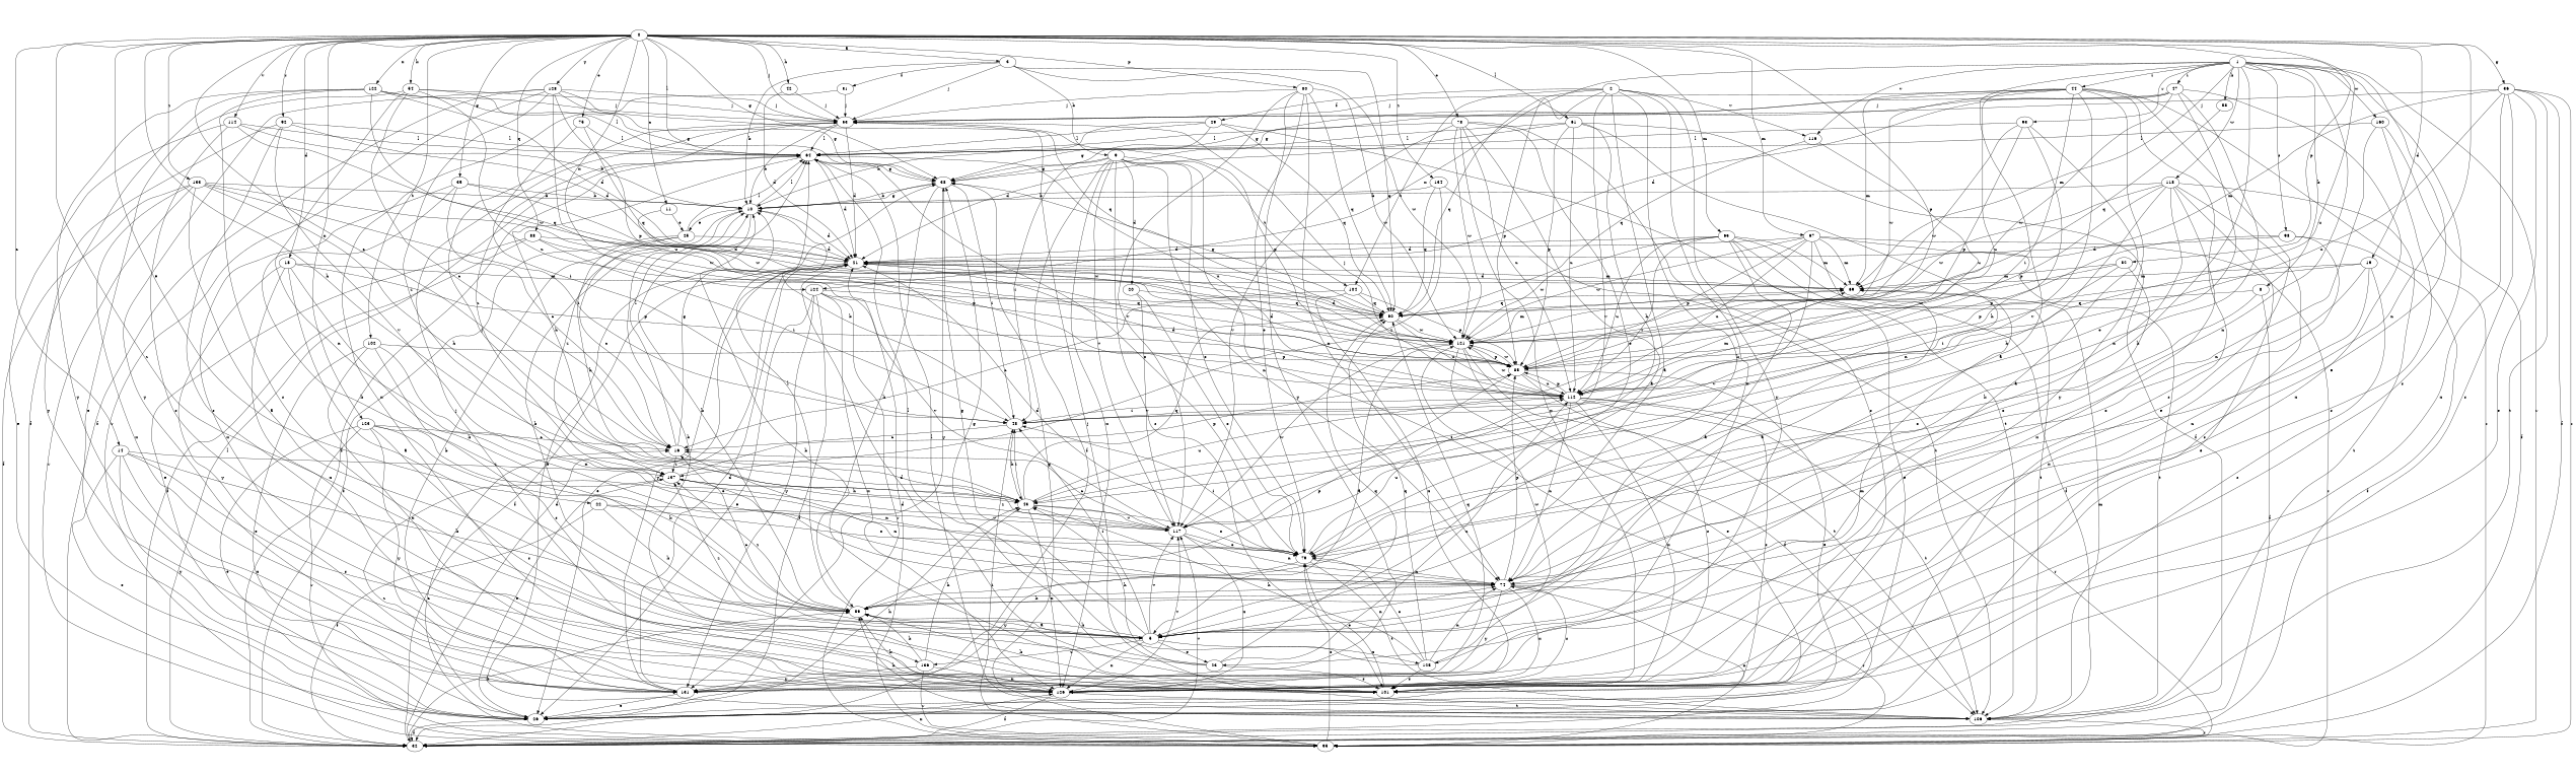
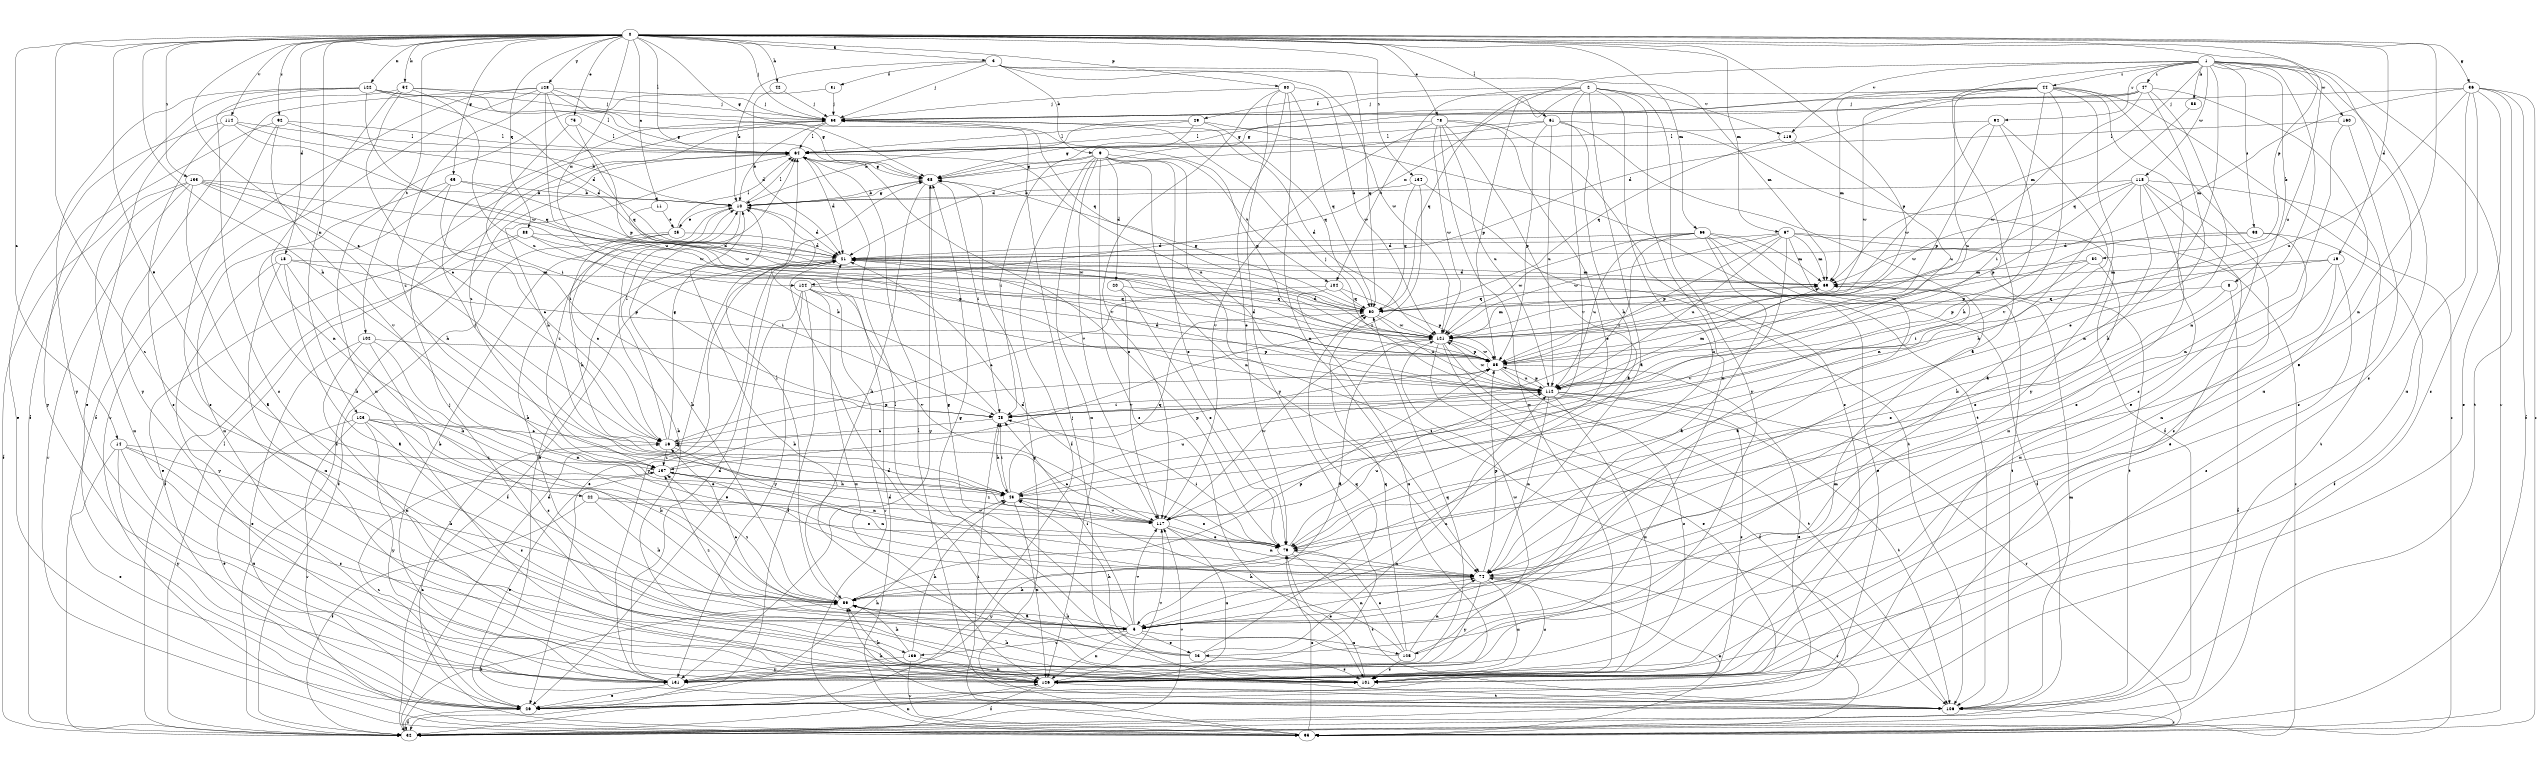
  strict digraph {
    0
    3
    11
    14
    16
    18
    19
    22
    35
    36
    38
    42
    43
    53
    54
    61
    64
    65
    67
    74
    75
    78
    80
    82
    85
    88
    92
    102
    112
    114
    122
    123
    124
    128
    133
    134
    136
    69
    90
    9
    10
    31
    121
    25
    59
    101
    131
    126
    137
    26
    5
    79
    117
    32
    95
    106
    48
    21
    1
    8
    23
    44
    47
    58
-   93
+   93 [label=94]
    98
    116
    118
    n69 [label=160]
    125
    2
    29
    104
    20
    0 -> 3 [label=a]
    0 -> 11 [label=c]
    0 -> 14 [label=c]
    0 -> 16 [label=c]
    0 -> 18 [label=d]
    0 -> 19 [label=d]
    0 -> 22 [label=e]
    0 -> 35 [label=g]
    0 -> 36 [label=g]
    0 -> 38 [label=g]
    0 -> 42 [label=h]
    0 -> 43 [label=h]
    0 -> 53 [label=j]
    0 -> 54 [label=k]
    0 -> 61 [label=l]
    0 -> 64 [label=l]
    0 -> 65 [label=m]
    0 -> 67 [label=m]
    0 -> 74 [label=n]
    0 -> 75 [label=o]
    0 -> 78 [label=o]
    0 -> 80 [label=p]
    0 -> 82 [label=p]
    0 -> 85 [label=p]
    0 -> 88 [label=q]
    0 -> 92 [label=r]
    0 -> 102 [label=t]
    0 -> 112 [label=u]
    0 -> 114 [label=v]
    0 -> 122 [label=x]
    0 -> 123 [label=x]
    0 -> 124 [label=x]
    0 -> 128 [label=y]
    0 -> 133 [label=z]
    0 -> 134 [label=z]
    0 -> 136 [label=z]
    3 -> 53 [label=j]
+   3 -> 69 [label=m]
    3 -> 90 [label=q]
    3 -> 9 [label=b]
    3 -> 10 [label=b]
    3 -> 31 [label=f]
    3 -> 121 [label=w]
    11 -> 121 [label=w]
    11 -> 25 [label=e]
    14 -> 59 [label=k]
    14 -> 101 [label=s]
    14 -> 131 [label=y]
    14 -> 126 [label=x]
    14 -> 137 [label=z]
    14 -> 26 [label=e]
    16 -> 38 [label=g]
    16 -> 64 [label=l]
    16 -> 74 [label=n]
+   16 -> 85 [label=p]
    16 -> 137 [label=z]
    18 -> 85 [label=p]
    18 -> 69 [label=m]
    18 -> 59 [label=k]
    18 -> 131 [label=y]
    18 -> 126 [label=x]
    18 -> 5 [label=a]
    19 -> 74 [label=n]
    19 -> 85 [label=p]
    19 -> 69 [label=m]
    19 -> 101 [label=s]
    19 -> 79 [label=o]
    22 -> 59 [label=k]
    22 -> 79 [label=o]
    22 -> 117 [label=v]
    22 -> 32 [label=f]
    35 -> 16 [label=c]
    35 -> 10 [label=b]
    35 -> 121 [label=w]
    35 -> 59 [label=k]
    35 -> 126 [label=x]
    36 -> 53 [label=j]
    36 -> 112 [label=u]
    36 -> 69 [label=m]
    36 -> 101 [label=s]
    36 -> 126 [label=x]
    36 -> 26 [label=e]
    36 -> 32 [label=f]
    36 -> 95 [label=r]
    36 -> 106 [label=t]
    38 -> 10 [label=b]
    38 -> 59 [label=k]
    38 -> 131 [label=y]
    38 -> 48 [label=i]
    42 -> 53 [label=j]
    42 -> 21 [label=d]
    43 -> 112 [label=u]
    43 -> 90 [label=q]
    43 -> 126 [label=x]
    43 -> 79 [label=o]
    43 -> 117 [label=v]
    43 -> 48 [label=i]
    53 -> 64 [label=l]
    53 -> 85 [label=p]
    53 -> 10 [label=b]
    53 -> 137 [label=z]
-   53 -> 21 [label=d]
+   53 -> 121 [label=d]
    54 -> 16 [label=c]
    54 -> 38 [label=g]
    54 -> 53 [label=j]
    54 -> 74 [label=n]
    54 -> 112 [label=u]
    54 -> 26 [label=e]
    61 -> 43 [label=h]
    61 -> 64 [label=l]
    61 -> 74 [label=n]
    61 -> 85 [label=p]
    61 -> 112 [label=u]
    61 -> 32 [label=f]
    61 -> 21 [label=d]
    64 -> 38 [label=g]
    64 -> 43 [label=h]
    64 -> 112 [label=u]
    64 -> 79 [label=o]
    64 -> 32 [label=f]
    64 -> 21 [label=d]
    65 -> 112 [label=u]
    65 -> 69 [label=m]
    65 -> 121 [label=w]
    65 -> 26 [label=e]
    65 -> 5 [label=a]
    65 -> 32 [label=f]
    65 -> 106 [label=t]
    65 -> 48 [label=i]
    65 -> 21 [label=d]
    67 -> 85 [label=p]
    67 -> 112 [label=u]
    67 -> 69 [label=m]
    67 -> 121 [label=w]
    67 -> 5 [label=a]
    67 -> 117 [label=v]
    67 -> 95 [label=r]
    67 -> 106 [label=t]
    67 -> 21 [label=d]
    74 -> 85 [label=p]
    74 -> 59 [label=k]
    74 -> 101 [label=s]
    74 -> 131 [label=y]
    74 -> 126 [label=x]
    74 -> 95 [label=r]
    75 -> 64 [label=l]
    75 -> 90 [label=q]
    75 -> 48 [label=i]
    78 -> 64 [label=l]
    78 -> 112 [label=u]
    78 -> 121 [label=w]
    78 -> 101 [label=s]
    78 -> 126 [label=x]
    78 -> 5 [label=a]
    78 -> 79 [label=o]
    78 -> 117 [label=v]
    80 -> 53 [label=j]
    80 -> 74 [label=n]
    80 -> 90 [label=q]
    80 -> 121 [label=w]
    80 -> 131 [label=y]
    80 -> 79 [label=o]
    80 -> 117 [label=v]
    82 -> 69 [label=m]
    82 -> 121 [label=w]
    82 -> 79 [label=o]
    82 -> 48 [label=i]
    85 -> 112 [label=u]
    85 -> 121 [label=w]
    85 -> 101 [label=s]
    85 -> 26 [label=e]
    85 -> 21 [label=d]
    88 -> 85 [label=p]
    88 -> 26 [label=e]
    88 -> 32 [label=f]
    88 -> 48 [label=i]
    88 -> 21 [label=d]
    92 -> 64 [label=l]
    92 -> 101 [label=s]
    92 -> 131 [label=y]
    92 -> 117 [label=v]
    92 -> 21 [label=d]
    102 -> 74 [label=n]
    102 -> 85 [label=p]
    102 -> 101 [label=s]
    102 -> 126 [label=x]
    102 -> 26 [label=e]
    112 -> 53 [label=j]
    112 -> 74 [label=n]
    112 -> 85 [label=p]
    112 -> 69 [label=m]
    112 -> 121 [label=w]
    112 -> 101 [label=s]
    112 -> 126 [label=x]
    112 -> 95 [label=r]
    112 -> 106 [label=t]
    112 -> 48 [label=i]
    112 -> 21 [label=d]
    114 -> 64 [label=l]
    114 -> 90 [label=q]
    114 -> 10 [label=b]
    114 -> 101 [label=s]
    114 -> 26 [label=e]
    122 -> 53 [label=j]
    122 -> 64 [label=l]
    122 -> 121 [label=w]
    122 -> 101 [label=s]
    122 -> 131 [label=y]
    122 -> 32 [label=f]
    122 -> 21 [label=d]
    123 -> 16 [label=c]
    123 -> 59 [label=k]
    123 -> 101 [label=s]
    123 -> 131 [label=y]
    123 -> 26 [label=e]
    123 -> 79 [label=o]
    123 -> 95 [label=r]
    124 -> 90 [label=q]
    124 -> 131 [label=y]
    124 -> 126 [label=x]
    124 -> 26 [label=e]
    124 -> 117 [label=v]
    124 -> 32 [label=f]
    124 -> 95 [label=r]
    128 -> 38 [label=g]
    128 -> 53 [label=j]
    128 -> 85 [label=p]
    128 -> 112 [label=u]
    128 -> 90 [label=q]
    128 -> 131 [label=y]
    128 -> 137 [label=z]
    128 -> 32 [label=f]
    128 -> 95 [label=r]
    133 -> 43 [label=h]
    133 -> 10 [label=b]
    133 -> 121 [label=w]
    133 -> 126 [label=x]
    133 -> 5 [label=a]
    133 -> 32 [label=f]
    133 -> 95 [label=r]
    133 -> 48 [label=i]
    134 -> 90 [label=q]
    134 -> 10 [label=b]
    134 -> 137 [label=z]
    134 -> 106 [label=t]
    136 -> 43 [label=h]
    136 -> 59 [label=k]
    136 -> 131 [label=y]
    136 -> 126 [label=x]
    136 -> 95 [label=r]
    69 -> 90 [label=q]
    69 -> 21 [label=d]
    90 -> 38 [label=g]
    90 -> 112 [label=u]
    90 -> 121 [label=w]
    9 -> 38 [label=g]
    9 -> 74 [label=n]
    9 -> 101 [label=s]
    9 -> 126 [label=x]
    9 -> 79 [label=o]
    9 -> 117 [label=v]
    9 -> 32 [label=f]
    9 -> 106 [label=t]
    9 -> 48 [label=i]
    9 -> 104 [label=t]
    9 -> 20 [label=d]
    10 -> 38 [label=g]
    10 -> 64 [label=l]
    10 -> 25 [label=e]
    10 -> 59 [label=k]
    10 -> 137 [label=z]
    10 -> 21 [label=d]
    31 -> 53 [label=j]
    31 -> 126 [label=x]
    121 -> 85 [label=p]
    121 -> 69 [label=m]
    121 -> 26 [label=e]
    121 -> 5 [label=a]
    121 -> 32 [label=f]
    121 -> 106 [label=t]
    121 -> 21 [label=d]
    25 -> 16 [label=c]
    25 -> 43 [label=h]
    25 -> 64 [label=l]
    25 -> 32 [label=f]
    25 -> 21 [label=d]
    59 -> 64 [label=l]
    59 -> 85 [label=p]
    59 -> 137 [label=z]
    59 -> 5 [label=a]
    101 -> 10 [label=b]
    101 -> 59 [label=k]
    101 -> 79 [label=o]
    101 -> 21 [label=d]
    131 -> 69 [label=m]
    131 -> 90 [label=q]
    131 -> 10 [label=b]
    131 -> 26 [label=e]
    131 -> 21 [label=d]
    126 -> 53 [label=j]
    126 -> 59 [label=k]
    126 -> 117 [label=v]
    126 -> 32 [label=f]
    126 -> 106 [label=t]
    137 -> 43 [label=h]
    137 -> 74 [label=n]
    137 -> 85 [label=p]
    137 -> 26 [label=e]
    26 -> 43 [label=h]
    26 -> 137 [label=z]
    26 -> 32 [label=f]
    5 -> 16 [label=c]
    5 -> 38 [label=g]
    5 -> 74 [label=n]
    5 -> 136 [label=z]
    5 -> 10 [label=b]
    5 -> 59 [label=k]
    5 -> 126 [label=x]
    5 -> 137 [label=z]
    5 -> 117 [label=v]
    5 -> 48 [label=i]
    5 -> 23 [label=e]
    5 -> 125 [label=x]
    79 -> 74 [label=n]
    79 -> 112 [label=u]
    79 -> 131 [label=y]
    79 -> 106 [label=t]
    79 -> 48 [label=i]
    79 -> 21 [label=d]
    117 -> 16 [label=c]
    117 -> 53 [label=j]
    117 -> 74 [label=n]
    117 -> 121 [label=w]
    117 -> 126 [label=x]
    117 -> 137 [label=z]
    117 -> 79 [label=o]
    32 -> 64 [label=l]
    32 -> 59 [label=k]
    32 -> 126 [label=x]
    32 -> 117 [label=v]
    32 -> 21 [label=d]
    95 -> 16 [label=c]
    95 -> 38 [label=g]
    95 -> 74 [label=n]
    95 -> 79 [label=o]
    95 -> 48 [label=i]
    95 -> 21 [label=d]
    106 -> 53 [label=j]
    106 -> 64 [label=l]
    106 -> 69 [label=m]
    106 -> 10 [label=b]
    106 -> 59 [label=k]
    106 -> 95 [label=r]
    48 -> 16 [label=c]
    48 -> 43 [label=h]
    48 -> 10 [label=b]
    21 -> 69 [label=m]
    21 -> 131 [label=y]
    21 -> 26 [label=e]
    21 -> 32 [label=f]
    1 -> 74 [label=n]
    1 -> 124 [label=x]
    1 -> 69 [label=m]
    1 -> 59 [label=k]
    1 -> 101 [label=s]
    1 -> 5 [label=a]
    1 -> 95 [label=r]
    1 -> 8 [label=b]
    1 -> 23 [label=e]
    1 -> 44 [label=i]
    1 -> 47 [label=i]
    1 -> 58 [label=k]
    1 -> 93 [label=r]
    1 -> 98 [label=s]
    1 -> 116 [label=v]
    1 -> 118 [label=w]
    1 -> n69 [label=w]
    8 -> 90 [label=q]
    8 -> 79 [label=o]
    8 -> 32 [label=f]
    23 -> 38 [label=g]
    23 -> 43 [label=h]
    23 -> 112 [label=u]
    23 -> 90 [label=q]
    23 -> 10 [label=b]
    23 -> 101 [label=s]
    44 -> 38 [label=g]
    44 -> 53 [label=j]
    44 -> 112 [label=u]
    44 -> 69 [label=m]
    44 -> 121 [label=w]
    44 -> 101 [label=s]
    44 -> 131 [label=y]
    44 -> 26 [label=e]
    44 -> 117 [label=v]
    44 -> 95 [label=r]
    44 -> 48 [label=i]
    47 -> 38 [label=g]
    47 -> 53 [label=j]
    47 -> 74 [label=n]
    47 -> 121 [label=w]
    47 -> 126 [label=x]
    47 -> 79 [label=o]
    47 -> 21 [label=d]
    58 -> 90 [label=q]
    93 -> 43 [label=h]
    93 -> 64 [label=l]
    93 -> 85 [label=p]
    93 -> 121 [label=w]
    93 -> 5 [label=a]
    98 -> 85 [label=p]
    98 -> 126 [label=x]
    98 -> 32 [label=f]
    98 -> 21 [label=d]
    116 -> 112 [label=u]
    116 -> 90 [label=q]
    118 -> 43 [label=h]
    118 -> 85 [label=p]
    118 -> 10 [label=b]
    118 -> 121 [label=w]
    118 -> 59 [label=k]
    118 -> 101 [label=s]
    118 -> 126 [label=x]
    118 -> 26 [label=e]
    118 -> 106 [label=t]
    n69 -> 64 [label=l]
    n69 -> 74 [label=n]
    n69 -> 101 [label=s]
-   n69 -> 32 [label=f]
    125 -> 43 [label=h]
    125 -> 64 [label=l]
    125 -> 74 [label=n]
    125 -> 90 [label=q]
    125 -> 121 [label=w]
    125 -> 101 [label=s]
    125 -> 79 [label=o]
    2 -> 85 [label=p]
    2 -> 90 [label=q]
    2 -> 59 [label=k]
    2 -> 131 [label=y]
    2 -> 5 [label=a]
    2 -> 117 [label=v]
    2 -> 116 [label=v]
    2 -> 125 [label=x]
    2 -> 29 [label=f]
    2 -> 104 [label=t]
    29 -> 38 [label=g]
    29 -> 64 [label=l]
    29 -> 90 [label=q]
    29 -> 10 [label=b]
    29 -> 106 [label=t]
    104 -> 16 [label=c]
    104 -> 85 [label=p]
    104 -> 90 [label=q]
    104 -> 126 [label=x]
    20 -> 90 [label=q]
    20 -> 79 [label=o]
    20 -> 117 [label=v]
  }
